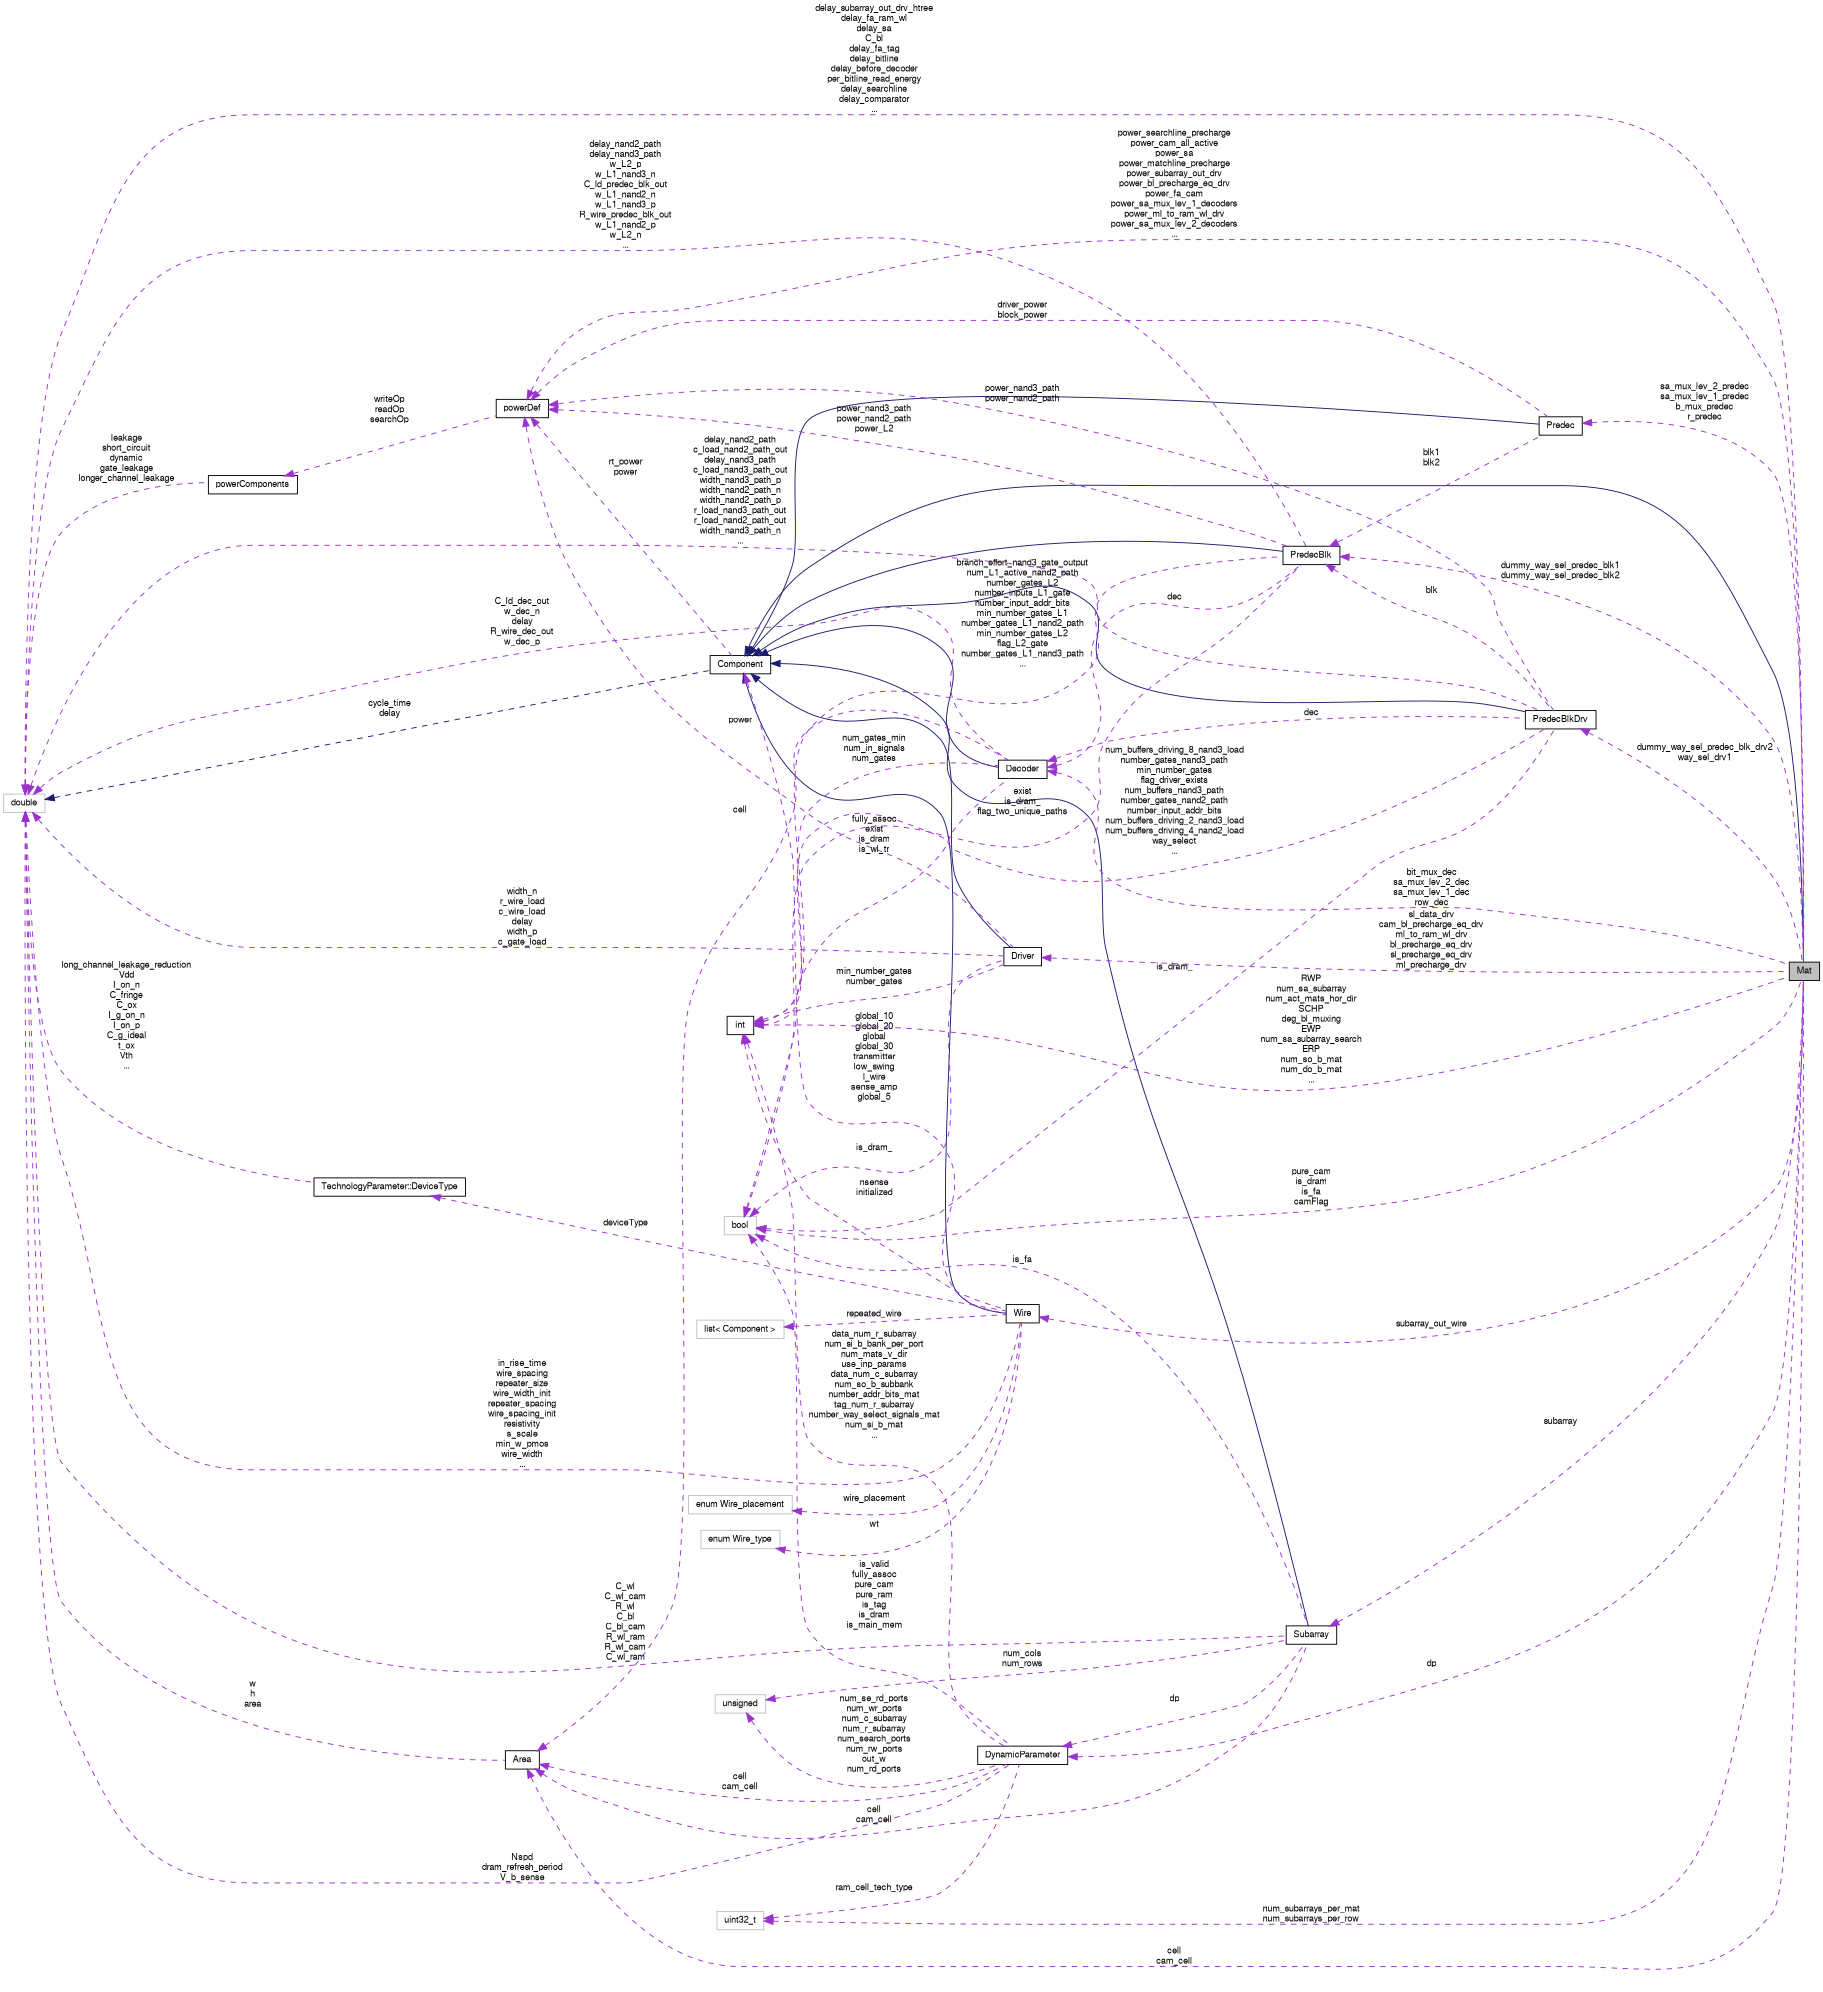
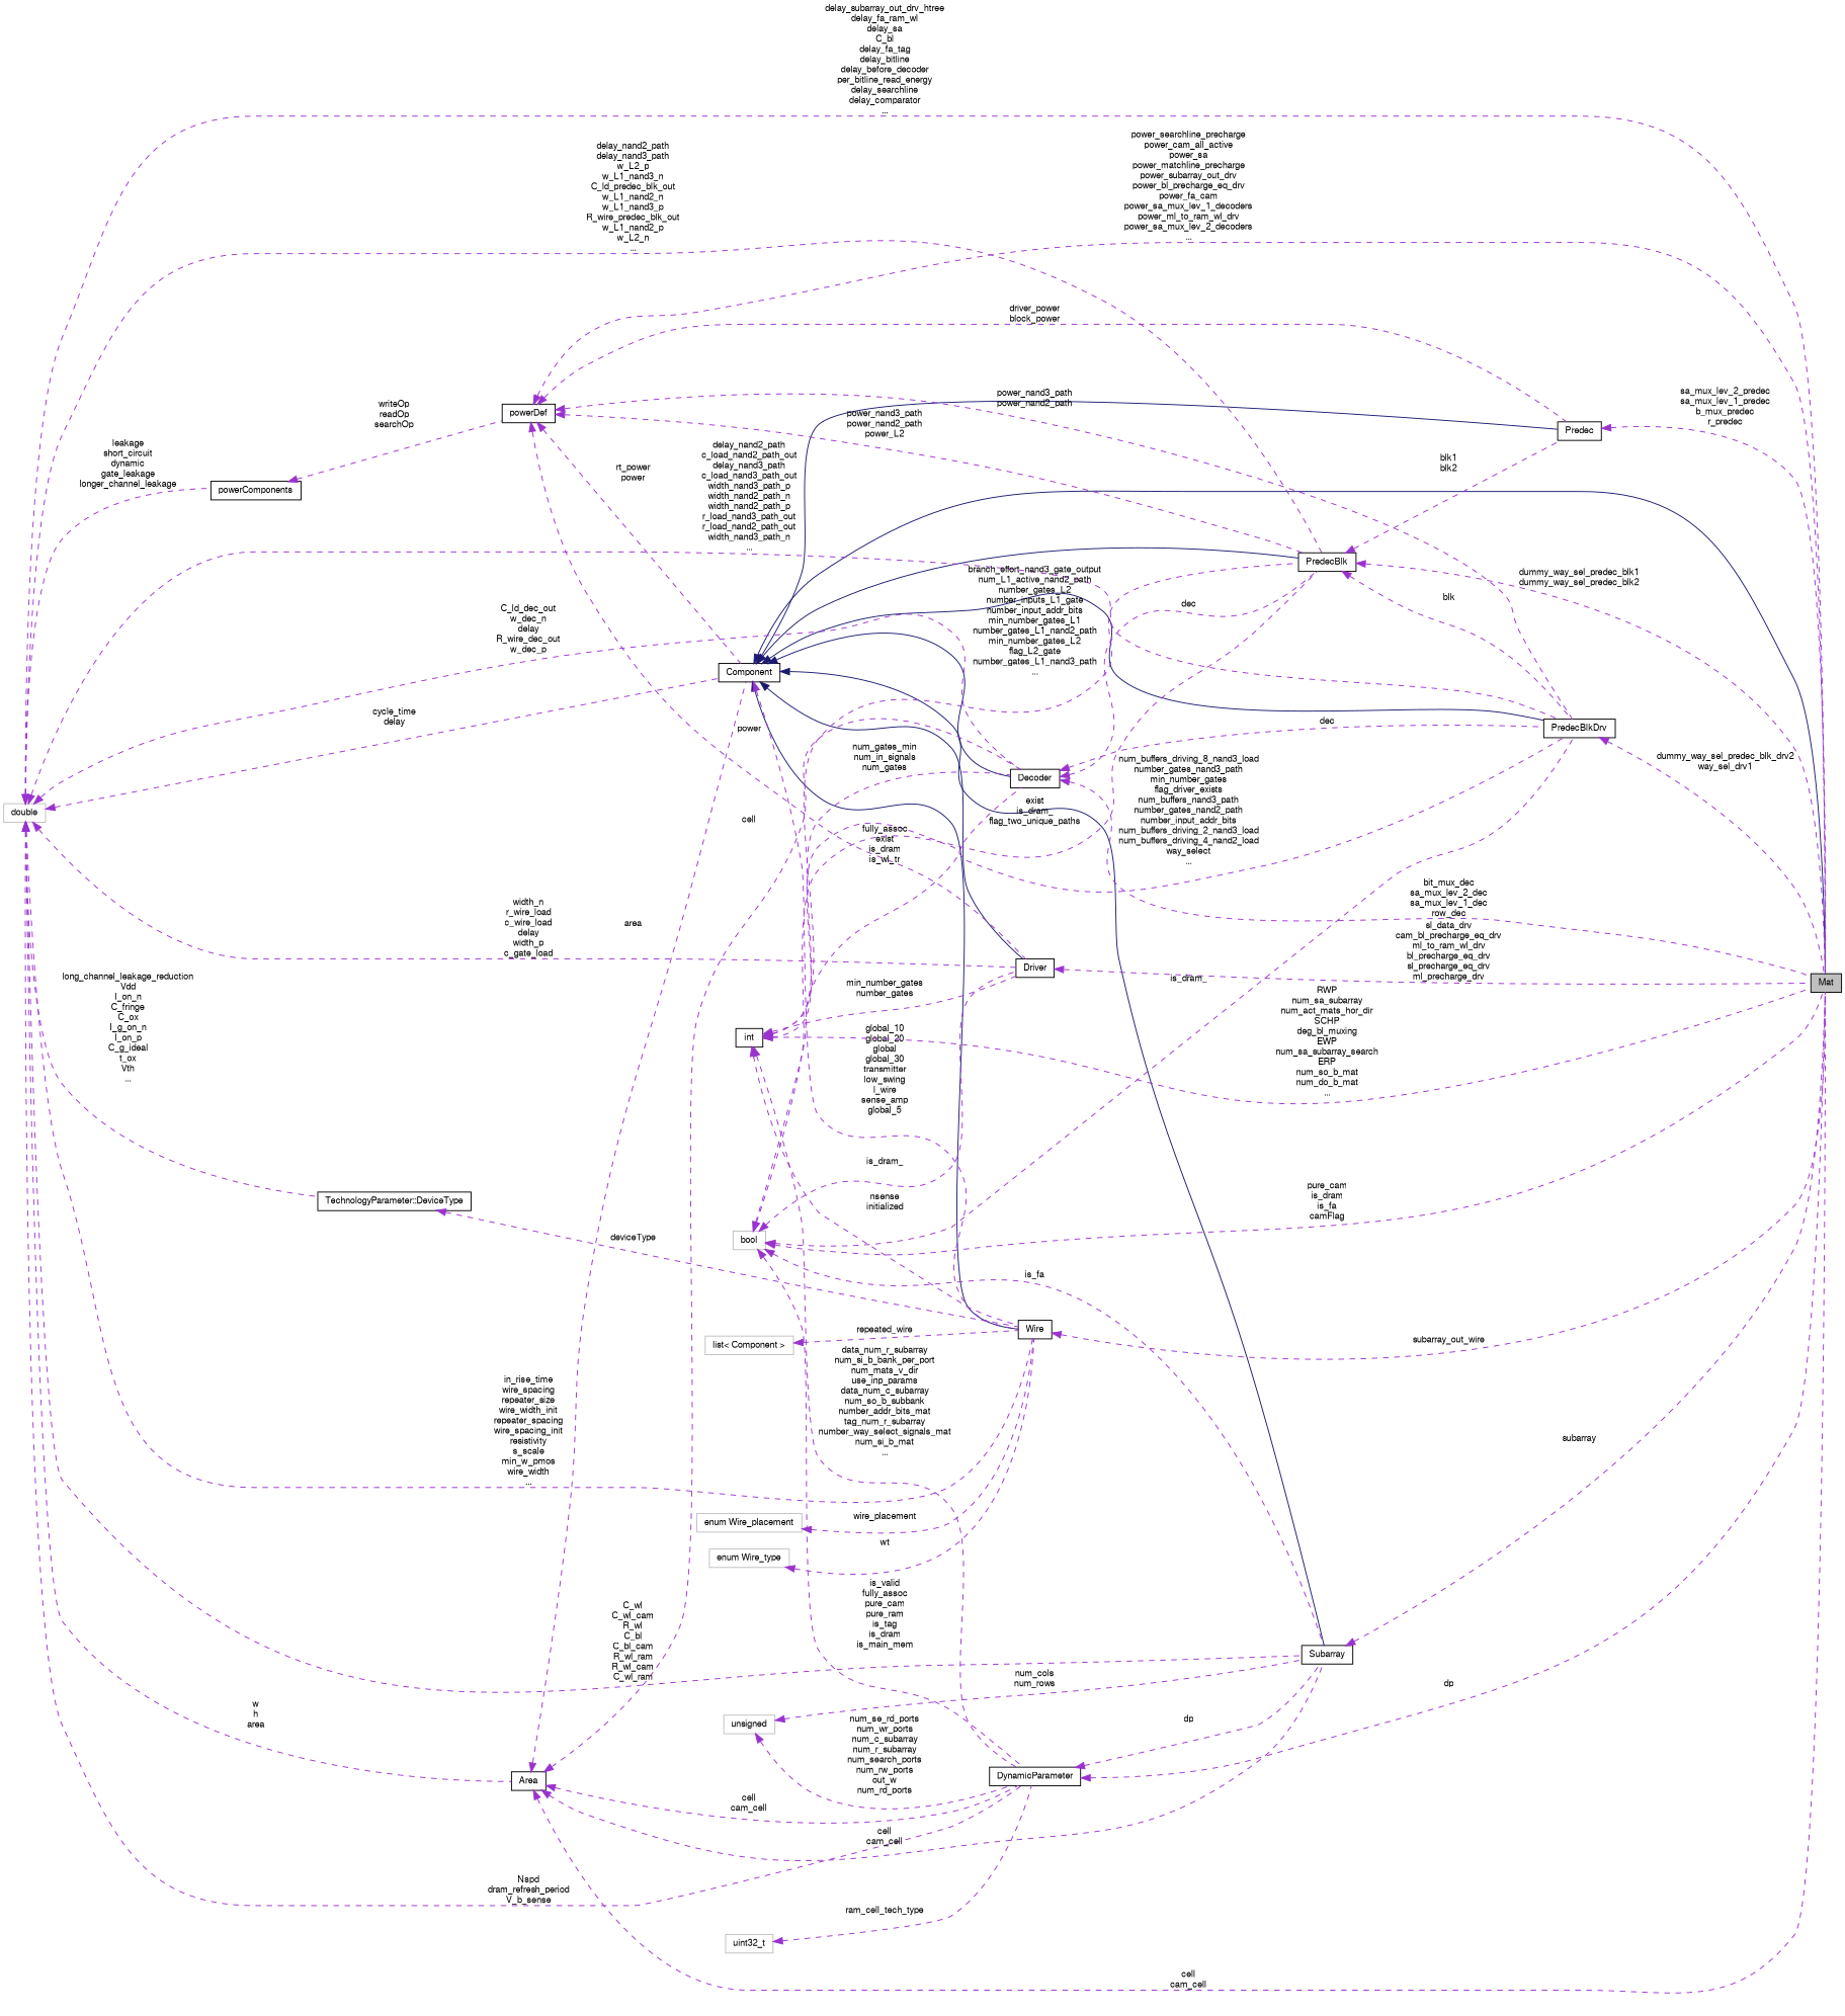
  digraph {
    rankdir=LR
    node [color=black fontname=FreeSans fontsize=10 shape=record]
    edge [color=darkorchid3 dir=back fontname=FreeSans fontsize=10 labelfontname=FreeSans labelfontsize=10 style=dashed]
    n1 [fillcolor=grey75 fontcolor=black height=0.2 label=Mat style=filled width=0.4]
    n2 [height=0.2 label=Component width=0.4]
    n3 [height=0.2 label=Driver width=0.4]
    n4 [height=0.2 label=Subarray width=0.4]
    n5 [height=0.2 label=Wire width=0.4]
    n6 [height=0.2 label=Decoder width=0.4]
    n7 [height=0.2 label=PredecBlk width=0.4]
    n8 [height=0.2 label=Predec width=0.4]
    n9 [height=0.2 label=PredecBlkDrv width=0.4]
    n10 [color=grey75 height=0.2 label=double width=0.4]
    n11 [height=0.2 label=powerComponents width=0.4]
    n12 [height=0.2 label=Area width=0.4]
    n13 [height=0.2 label=DynamicParameter width=0.4]
    n14 [height=0.2 label="TechnologyParameter::DeviceType" width=0.4]
    n15 [height=0.2 label=powerDef width=0.4]
    n16 [height=0.2 label=int width=0.4]
    n17 [color=grey75 height=0.2 label=bool width=0.4]
    n18 [color=grey75 height=0.2 label=uint32_t width=0.4]
    n19 [color=grey75 height=0.2 label=unsigned width=0.4]
    n20 [color=grey75 height=0.2 label="list\< Component \>" width=0.4]
    n21 [color=grey75 height=0.2 label="enum Wire_type" width=0.4]
    n22 [color=grey75 height=0.2 label="enum Wire_placement" width=0.4]
    n2 -> n1 [color=midnightblue style=solid]
    n2 -> n3 [color=midnightblue style=solid]
    n2 -> n4 [color=midnightblue style=solid]
    n2 -> n5 [color=midnightblue style=solid]
    n2 -> n5 [label="global_10\nglobal_20\nglobal\nglobal_30\ntransmitter\nlow_swing\nl_wire\nsense_amp\nglobal_5"]
    n2 -> n6 [color=midnightblue style=solid]
    n2 -> n7 [color=midnightblue style=solid]
    n2 -> n8 [color=midnightblue style=solid]
    n2 -> n9 [color=midnightblue style=solid]
    n3 -> n1 [label="sl_data_drv\ncam_bl_precharge_eq_drv\nml_to_ram_wl_drv\nbl_precharge_eq_drv\nsl_precharge_eq_drv\nml_precharge_drv"]
    n4 -> n1 [label=subarray]
    n5 -> n1 [label=subarray_out_wire]
    n6 -> n1 [label="bit_mux_dec\nsa_mux_lev_2_dec\nsa_mux_lev_1_dec\nrow_dec"]
    n6 -> n7 [label=dec]
    n6 -> n9 [label=dec]
    n7 -> n1 [label="dummy_way_sel_predec_blk1\ndummy_way_sel_predec_blk2"]
    n7 -> n8 [label="blk1\nblk2"]
    n7 -> n9 [label=blk]
    n8 -> n1 [label="sa_mux_lev_2_predec\nsa_mux_lev_1_predec\nb_mux_predec\nr_predec"]
    n9 -> n1 [label="dummy_way_sel_predec_blk_drv2\nway_sel_drv1"]
    n10 -> n1 [label="delay_subarray_out_drv_htree\ndelay_fa_ram_wl\ndelay_sa\nC_bl\ndelay_fa_tag\ndelay_bitline\ndelay_before_decoder\nper_bitline_read_energy\ndelay_searchline\ndelay_comparator\n..."]
-   n10 -> n2 [color=midnightblue label="cycle_time\ndelay"]
+   n10 -> n2 [label="cycle_time\ndelay"]
    n10 -> n3 [label="width_n\nr_wire_load\nc_wire_load\ndelay\nwidth_p\nc_gate_load"]
    n10 -> n4 [label="C_wl\nC_wl_cam\nR_wl\nC_bl\nC_bl_cam\nR_wl_ram\nR_wl_cam\nC_wl_ram"]
    n10 -> n5 [label="in_rise_time\nwire_spacing\nrepeater_size\nwire_width_init\nrepeater_spacing\nwire_spacing_init\nresistivity\ns_scale\nmin_w_pmos\nwire_width\n..."]
    n10 -> n6 [label="C_ld_dec_out\nw_dec_n\ndelay\nR_wire_dec_out\nw_dec_p"]
    n10 -> n7 [label="delay_nand2_path\ndelay_nand3_path\nw_L2_p\nw_L1_nand3_n\nC_ld_predec_blk_out\nw_L1_nand2_n\nw_L1_nand3_p\nR_wire_predec_blk_out\nw_L1_nand2_p\nw_L2_n\n..."]
    n10 -> n9 [label="delay_nand2_path\nc_load_nand2_path_out\ndelay_nand3_path\nc_load_nand3_path_out\nwidth_nand3_path_p\nwidth_nand2_path_n\nwidth_nand2_path_p\nr_load_nand3_path_out\nr_load_nand2_path_out\nwidth_nand3_path_n\n..."]
    n10 -> n11 [label="leakage\nshort_circuit\ndynamic\ngate_leakage\nlonger_channel_leakage"]
    n10 -> n12 [label="w\nh\narea"]
    n10 -> n13 [label="Nspd\ndram_refresh_period\nV_b_sense"]
    n10 -> n14 [label="long_channel_leakage_reduction\nVdd\nI_on_n\nC_fringe\nC_ox\nI_g_on_n\nI_on_p\nC_g_ideal\nt_ox\nVth\n..."]
    n11 -> n15 [label="writeOp\nreadOp\nsearchOp"]
    n12 -> n1 [label="cell\ncam_cell"]
+   n12 -> n2 [label=area]
    n12 -> n4 [label="cell\ncam_cell"]
    n12 -> n6 [label=cell]
    n12 -> n13 [label="cell\ncam_cell"]
    n13 -> n1 [label=dp]
    n13 -> n4 [label=dp]
    n14 -> n5 [label=deviceType]
    n15 -> n1 [label="power_searchline_precharge\npower_cam_all_active\npower_sa\npower_matchline_precharge\npower_subarray_out_drv\npower_bl_precharge_eq_drv\npower_fa_cam\npower_sa_mux_lev_1_decoders\npower_ml_to_ram_wl_drv\npower_sa_mux_lev_2_decoders\n..."]
    n15 -> n2 [label="rt_power\npower"]
    n15 -> n3 [label=power]
    n15 -> n7 [label="power_nand3_path\npower_nand2_path\npower_L2"]
    n15 -> n8 [label="driver_power\nblock_power"]
    n15 -> n9 [label="power_nand3_path\npower_nand2_path"]
    n16 -> n1 [label="RWP\nnum_sa_subarray\nnum_act_mats_hor_dir\nSCHP\ndeg_bl_muxing\nEWP\nnum_sa_subarray_search\nERP\nnum_so_b_mat\nnum_do_b_mat\n..."]
    n16 -> n3 [label="min_number_gates\nnumber_gates"]
    n16 -> n5 [label="nsense\ninitialized"]
    n16 -> n6 [label="num_gates_min\nnum_in_signals\nnum_gates"]
    n16 -> n7 [label="branch_effort_nand3_gate_output\nnum_L1_active_nand2_path\nnumber_gates_L2\nnumber_inputs_L1_gate\nnumber_input_addr_bits\nmin_number_gates_L1\nnumber_gates_L1_nand2_path\nmin_number_gates_L2\nflag_L2_gate\nnumber_gates_L1_nand3_path\n..."]
    n16 -> n9 [label="num_buffers_driving_8_nand3_load\nnumber_gates_nand3_path\nmin_number_gates\nflag_driver_exists\nnum_buffers_nand3_path\nnumber_gates_nand2_path\nnumber_input_addr_bits\nnum_buffers_driving_2_nand3_load\nnum_buffers_driving_4_nand2_load\nway_select\n..."]
    n16 -> n13 [label="data_num_r_subarray\nnum_si_b_bank_per_port\nnum_mats_v_dir\nuse_inp_params\ndata_num_c_subarray\nnum_so_b_subbank\nnumber_addr_bits_mat\ntag_num_r_subarray\nnumber_way_select_signals_mat\nnum_si_b_mat\n..."]
    n17 -> n1 [label="pure_cam\nis_dram\nis_fa\ncamFlag"]
    n17 -> n3 [label=is_dram_]
    n17 -> n4 [label=is_fa]
    n17 -> n6 [label="fully_assoc\nexist\nis_dram\nis_wl_tr"]
    n17 -> n7 [label="exist\nis_dram_\nflag_two_unique_paths"]
    n17 -> n9 [label=is_dram_]
    n17 -> n13 [label="is_valid\nfully_assoc\npure_cam\npure_ram\nis_tag\nis_dram\nis_main_mem"]
-   n18 -> n1 [label="num_subarrays_per_mat\nnum_subarrays_per_row"]
    n18 -> n13 [label=ram_cell_tech_type]
    n19 -> n4 [label="num_cols\nnum_rows"]
    n19 -> n13 [label="num_se_rd_ports\nnum_wr_ports\nnum_c_subarray\nnum_r_subarray\nnum_search_ports\nnum_rw_ports\nout_w\nnum_rd_ports"]
    n20 -> n5 [label=repeated_wire]
    n21 -> n5 [label=wt]
    n22 -> n5 [label=wire_placement]
  }
